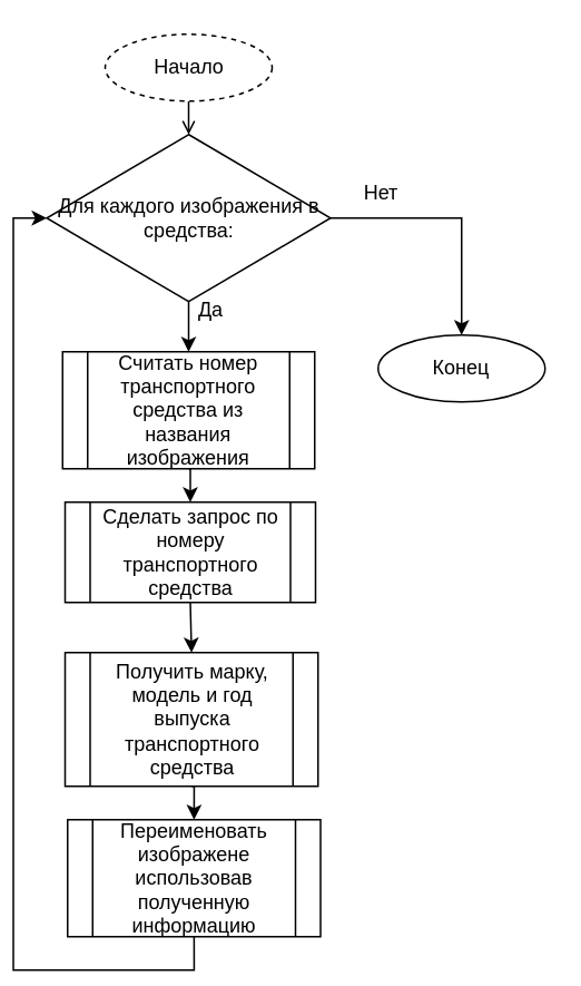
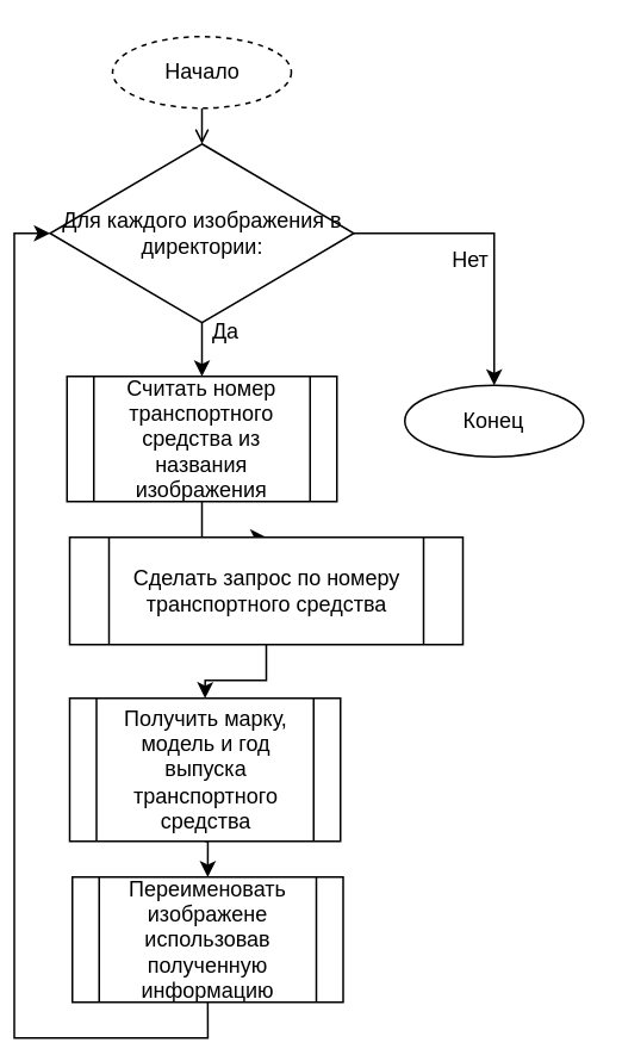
  <mxCell id="0" />
  <mxCell id="1" parent="0" />
  <mxCell id="2" style="edgeStyle=orthogonalEdgeStyle;rounded=0;orthogonalLoop=1;jettySize=auto;html=1;exitX=0.5;exitY=1;exitDx=0;exitDy=0;entryX=0.5;entryY=0;entryDx=0;entryDy=0;endArrow=open;" parent="1" source="3" target="15" edge="1"><mxGeometry relative="1" as="geometry" /></mxCell>
  <mxCell id="3" value="Начало" style="ellipse;whiteSpace=wrap;html=1;dashed=1;" parent="1" vertex="1"><mxGeometry x="55.5" y="20" width="100" height="40" as="geometry" /></mxCell>
- <mxCell id="4" value="Конец" style="ellipse;whiteSpace=wrap;html=1;" parent="1" vertex="1"><mxGeometry x="219" y="200" width="100" height="40" as="geometry" /></mxCell>
+ <mxCell id="4" value="Конец" style="ellipse;whiteSpace=wrap;html=1;" parent="1" vertex="1"><mxGeometry x="219" y="215" width="100" height="40" as="geometry" /></mxCell>
  <mxCell id="5" style="edgeStyle=orthogonalEdgeStyle;rounded=0;orthogonalLoop=1;jettySize=auto;html=1;exitX=0.5;exitY=1;exitDx=0;exitDy=0;entryX=0.5;entryY=0;entryDx=0;entryDy=0;" parent="1" source="6" target="8" edge="1"><mxGeometry relative="1" as="geometry" /></mxCell>
  <mxCell id="6" value="Считать номер транспортного средства из названия изображения" style="shape=process;whiteSpace=wrap;html=1;backgroundOutline=1;" parent="1" vertex="1"><mxGeometry x="30" y="210" width="151" height="70" as="geometry" /></mxCell>
  <mxCell id="7" style="edgeStyle=orthogonalEdgeStyle;rounded=0;orthogonalLoop=1;jettySize=auto;html=1;exitX=0.5;exitY=1;exitDx=0;exitDy=0;entryX=0.5;entryY=0;entryDx=0;entryDy=0;" parent="1" source="8" target="10" edge="1"><mxGeometry relative="1" as="geometry" /></mxCell>
- <mxCell id="8" value="Сделать запрос по номеру транспортного средства" style="shape=process;whiteSpace=wrap;html=1;backgroundOutline=1;" parent="1" vertex="1"><mxGeometry x="31.5" y="300" width="150" height="60" as="geometry" /></mxCell>
+ <mxCell id="8" value="Сделать запрос по номеру транспортного средства" style="shape=process;whiteSpace=wrap;html=1;backgroundOutline=1;" parent="1" vertex="1"><mxGeometry x="31.5" y="300" width="220" height="60" as="geometry" /></mxCell>
  <mxCell id="9" style="edgeStyle=orthogonalEdgeStyle;rounded=0;orthogonalLoop=1;jettySize=auto;html=1;exitX=0.5;exitY=1;exitDx=0;exitDy=0;entryX=0.5;entryY=0;entryDx=0;entryDy=0;" parent="1" source="10" target="12" edge="1"><mxGeometry relative="1" as="geometry" /></mxCell>
  <mxCell id="10" value="Получить марку, модель и год выпуска транспортного средства" style="shape=process;whiteSpace=wrap;html=1;backgroundOutline=1;" parent="1" vertex="1"><mxGeometry x="31.5" y="390" width="151.5" height="80" as="geometry" /></mxCell>
  <mxCell id="11" style="edgeStyle=orthogonalEdgeStyle;rounded=0;orthogonalLoop=1;jettySize=auto;html=1;exitX=0.5;exitY=1;exitDx=0;exitDy=0;entryX=0;entryY=0.5;entryDx=0;entryDy=0;" parent="1" source="12" target="15" edge="1"><mxGeometry relative="1" as="geometry" /></mxCell>
  <mxCell id="12" value="Переименовать изображене использовав полученную информацию" style="shape=process;whiteSpace=wrap;html=1;backgroundOutline=1;" parent="1" vertex="1"><mxGeometry x="33" y="490" width="151.5" height="70" as="geometry" /></mxCell>
  <mxCell id="13" style="edgeStyle=orthogonalEdgeStyle;rounded=0;orthogonalLoop=1;jettySize=auto;html=1;entryX=0.5;entryY=0;entryDx=0;entryDy=0;" parent="1" source="15" target="4" edge="1"><mxGeometry relative="1" as="geometry" /></mxCell>
  <mxCell id="14" style="edgeStyle=orthogonalEdgeStyle;rounded=0;orthogonalLoop=1;jettySize=auto;html=1;exitX=0.5;exitY=1;exitDx=0;exitDy=0;entryX=0.5;entryY=0;entryDx=0;entryDy=0;" parent="1" source="15" target="6" edge="1"><mxGeometry relative="1" as="geometry" /></mxCell>
- <mxCell id="15" value="Для каждого изображения в средства:" style="rhombus;whiteSpace=wrap;html=1;" parent="1" vertex="1"><mxGeometry x="20.5" y="80" width="170" height="100" as="geometry" /></mxCell>
+ <mxCell id="15" value="Для каждого изображения в директории:" style="rhombus;whiteSpace=wrap;html=1;" parent="1" vertex="1"><mxGeometry x="20.5" y="80" width="170" height="100" as="geometry" /></mxCell>
  <mxCell id="16" value="Да" style="text;html=1;strokeColor=none;fillColor=none;align=center;verticalAlign=middle;whiteSpace=wrap;rounded=0;" parent="1" vertex="1"><mxGeometry x="89" y="170" width="60" height="30" as="geometry" /></mxCell>
- <mxCell id="17" value="Нет" style="text;html=1;strokeColor=none;fillColor=none;align=center;verticalAlign=middle;whiteSpace=wrap;rounded=0;" parent="1" vertex="1"><mxGeometry x="190.5" y="100" width="60" height="30" as="geometry" /></mxCell>
+ <mxCell id="17" value="Нет" style="text;html=1;strokeColor=none;fillColor=none;align=center;verticalAlign=middle;whiteSpace=wrap;rounded=0;" parent="1" vertex="1"><mxGeometry x="225.5" y="130" width="60" height="30" as="geometry" /></mxCell>
